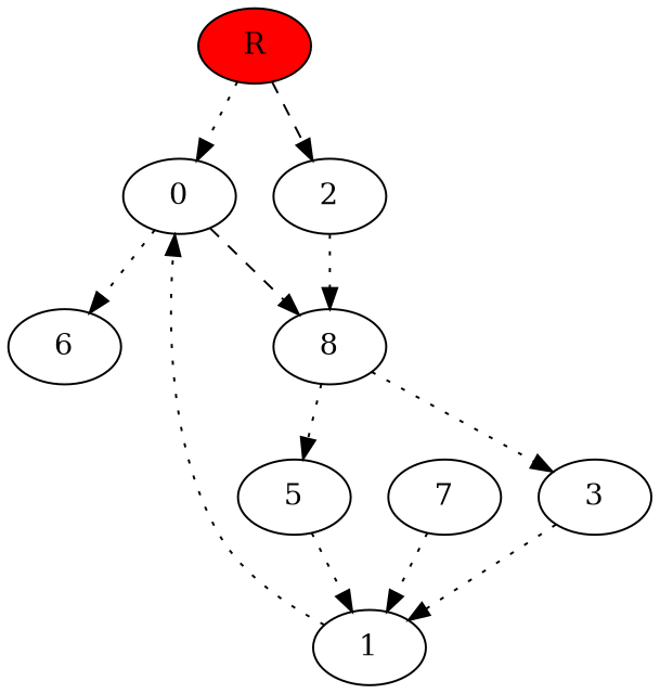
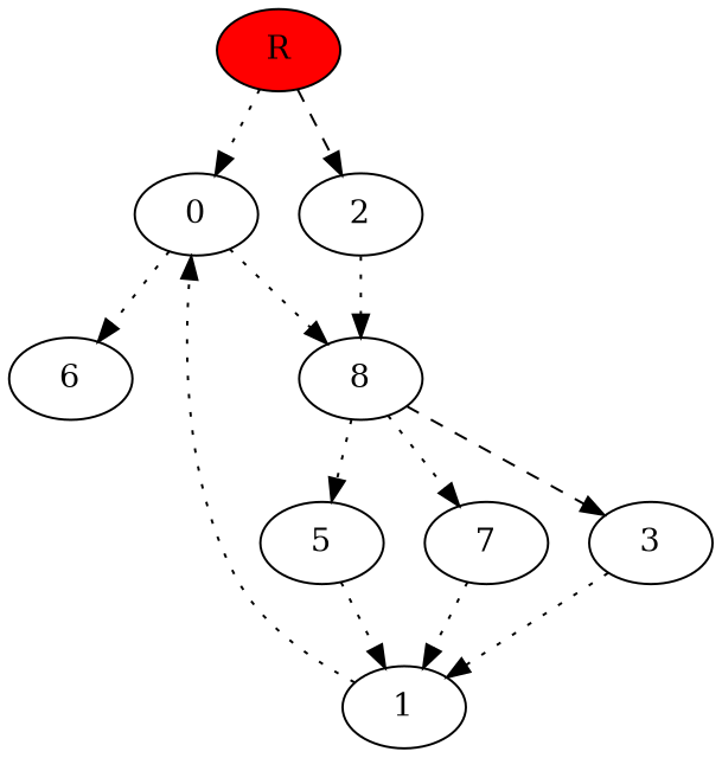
  digraph {
    edge [style=dotted]
    n1 [label=0]
    1
    6
    8
    2
    3
    5
    7
    R [fillcolor="#ff0000" style=filled]
    n1 -> 6
-   n1 -> 8 [style=dashed]
+   n1 -> 8
    1 -> n1
-   8 -> 3
+   8 -> 3 [style=dashed]
    8 -> 5
+   8 -> 7
    2 -> 8
    3 -> 1
    5 -> 1
    7 -> 1
    R -> n1
    R -> 2 [style=dashed]
  }
